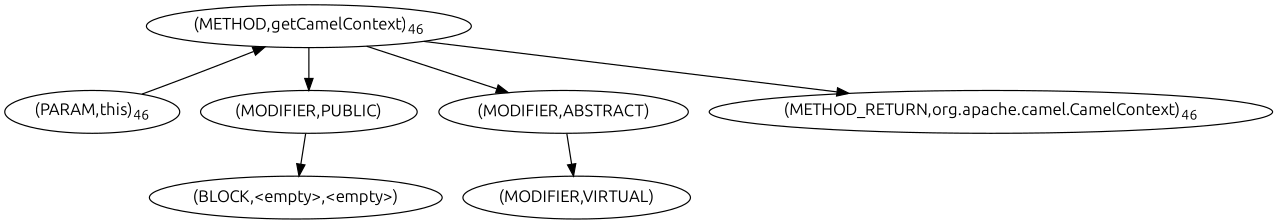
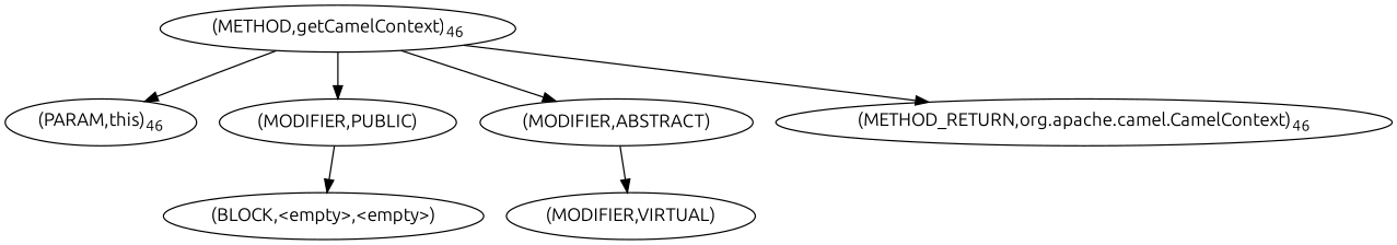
  digraph {
    fontname=Ubuntu
    node [fontname=Ubuntu]
    edge [fontname=Ubuntu]
    n1 [label=<(METHOD,getCamelContext)<SUB>46</SUB>>]
    n2 [label=<(PARAM,this)<SUB>46</SUB>>]
    n3 [label=<(MODIFIER,PUBLIC)>]
    n4 [label=<(MODIFIER,ABSTRACT)>]
    n5 [label=<(METHOD_RETURN,org.apache.camel.CamelContext)<SUB>46</SUB>>]
    n6 [label=<(BLOCK,&lt;empty&gt;,&lt;empty&gt;)>]
    n7 [label=<(MODIFIER,VIRTUAL)>]
-   n2 -> n1
+   n1 -> n2
    n1 -> n3
    n1 -> n4
    n1 -> n5
    n3 -> n6
    n4 -> n7
  }
